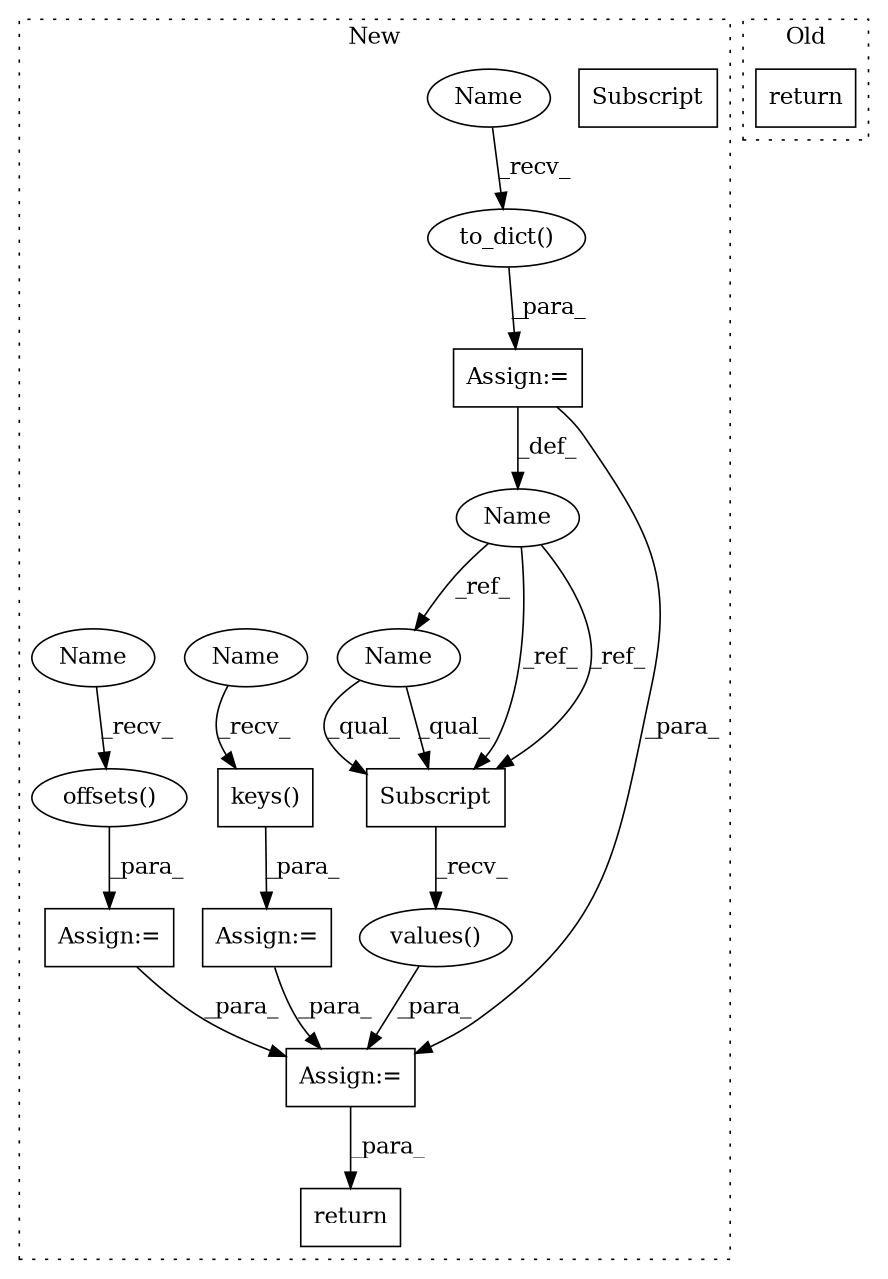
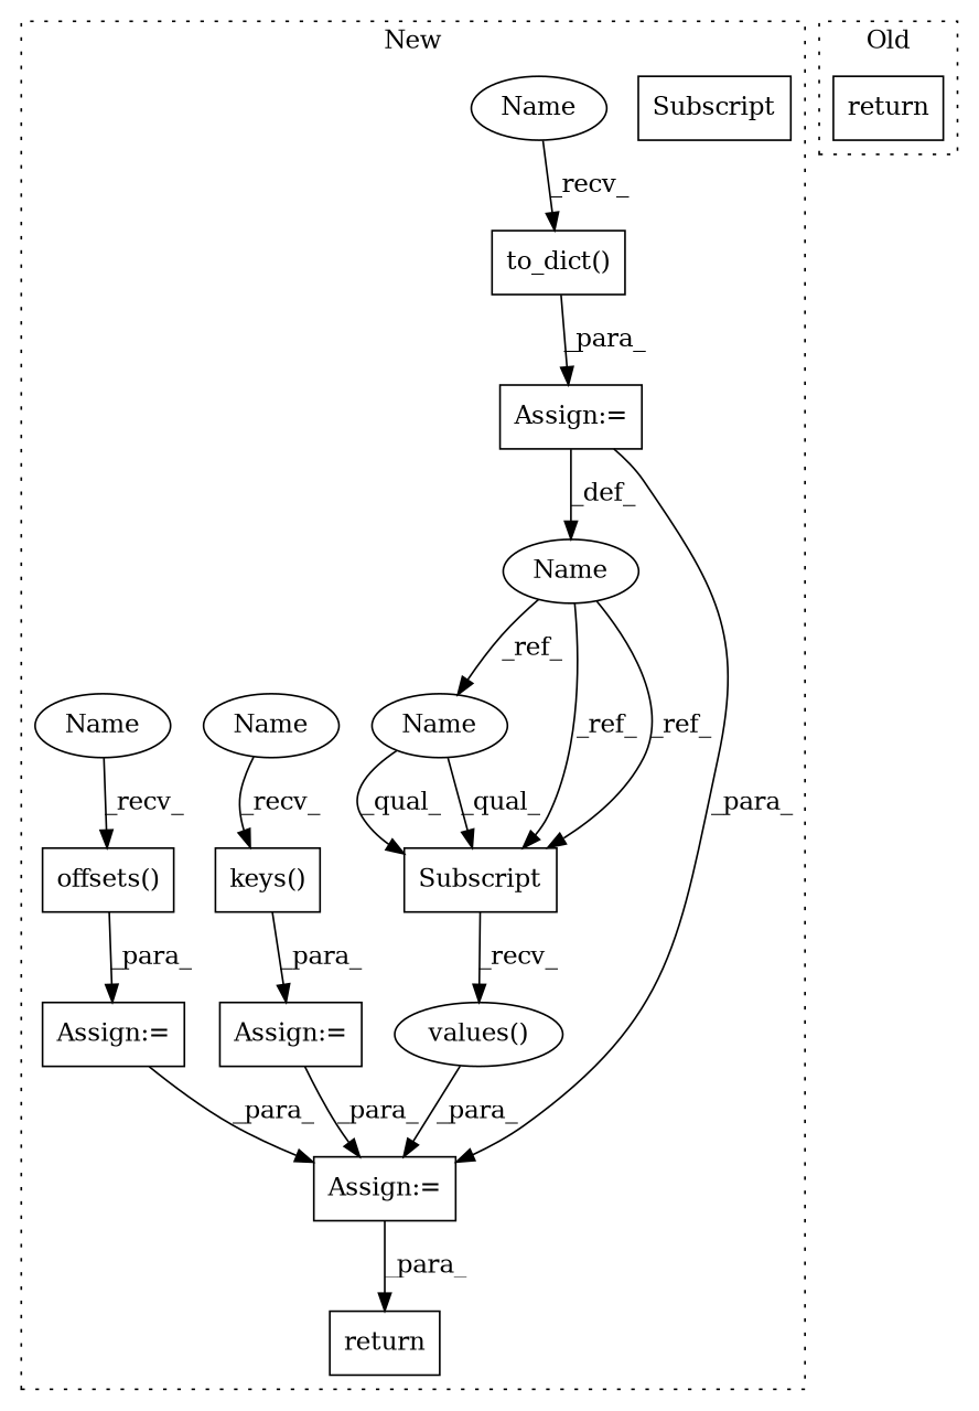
  digraph {
    node [a=87 l=3 s=5475 shape=box]
-   n1 [a=75 l=25 label="offsets()" shape=ellipse]
+   n1 [a=75 l=25 label="offsets()"]
    n2 [a=93 l=7 label=return s=6538]
    n3 [a=75 l=25 label="values()" s=5371 shape=ellipse]
    n4 [a=68 label="Assign:=" s=5520]
-   n5 [a=75 l=25 label="to_dict()" s=5285 shape=ellipse]
+   n5 [a=75 l=25 label="to_dict()" s=5285]
    n6 [a=63 l="16,0" label=Subscript s="5371,0"]
    n7 [a=75 l=22 label="keys()" s=5133]
    n8 [l=11 label=Name s=5271 shape=ellipse]
    n9 [a=68 label="Assign:=" s=5282]
    n10 [a=68 label="Assign:=" s=5472]
    n11 [a=68 label="Assign:=" s=6086]
    n12 [l=11 label=Name s=5371 shape=ellipse]
    n13 [a=63 l="16,0" label=Subscript s="5371,0"]
    n14 [l=15 label=Name s=5285 shape=ellipse]
    n15 [l=15 label=Name s=5133 shape=ellipse]
    n16 [l=15 label=Name shape=ellipse]
    n17 [a=93 l=7 label=return s=4102]
    subgraph cluster_1 {
      label=New
      style=dotted
      n1
      n2
      n3
      n4
      n5
      n6
      n7
      n8
      n9
      n10
      n11
      n12
      n13
      n14
      n15
      n16
    }
    subgraph cluster_2 {
      label=Old
      style=dotted
      n17
    }
    n1 -> n10 [label=_para_]
    n3 -> n11 [label=_para_]
    n4 -> n11 [label=_para_]
    n5 -> n9 [label=_para_]
    n7 -> n4 [label=_para_]
    n8 -> n12 [label=_ref_]
    n8 -> n13 [label=_ref_]
    n8 -> n13 [label=_ref_]
    n9 -> n8 [label=_def_]
    n9 -> n11 [label=_para_]
    n10 -> n11 [label=_para_]
    n11 -> n2 [label=_para_]
    n12 -> n13 [label=_qual_]
    n12 -> n13 [label=_qual_]
    n13 -> n3 [label=_recv_]
    n14 -> n5 [label=_recv_]
    n15 -> n7 [label=_recv_]
    n16 -> n1 [label=_recv_]
  }
